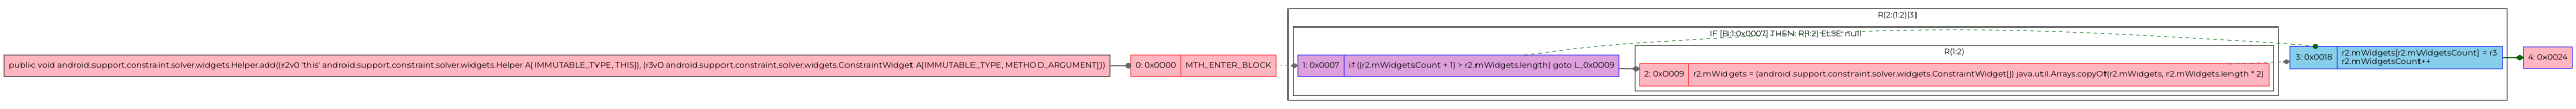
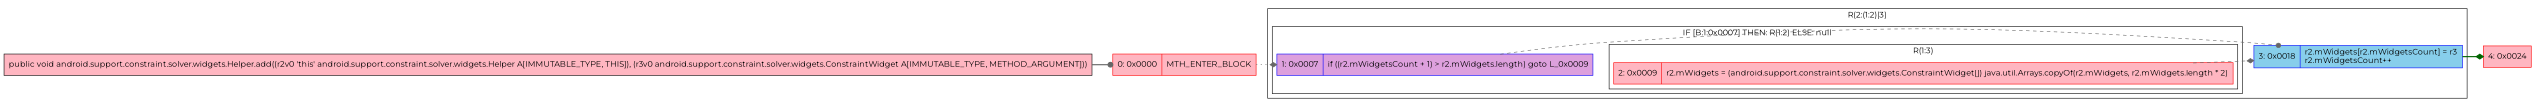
  digraph {
    fontname=Montserrat
    rankdir=LR
    node [color=red fillcolor=lightpink fontname=Montserrat shape=record style=filled]
    edge [arrowhead=diamond color=gray40 fontname=Montserrat style=bold]
    n1 [label="{2\:\ 0x0009|r2.mWidgets = (android.support.constraint.solver.widgets.ConstraintWidget[]) java.util.Arrays.copyOf(r2.mWidgets, r2.mWidgets.length * 2)\l}"]
    n2 [color=blue fillcolor=plum label="{1\:\ 0x0007|if ((r2.mWidgetsCount + 1) \> r2.mWidgets.length) goto L_0x0009\l}"]
    n3 [color=blue fillcolor=skyblue label="{3\:\ 0x0018|r2.mWidgets[r2.mWidgetsCount] = r3\lr2.mWidgetsCount++\l}"]
-   n4 [color=blue label="{4\:\ 0x0024}"]
+   n4 [label="{4\:\ 0x0024}"]
    n5 [label="{0\:\ 0x0000|MTH_ENTER_BLOCK\l}"]
    n6 [label="{public void android.support.constraint.solver.widgets.Helper.add((r2v0 'this' android.support.constraint.solver.widgets.Helper A[IMMUTABLE_TYPE, THIS]), (r3v0 android.support.constraint.solver.widgets.ConstraintWidget A[IMMUTABLE_TYPE, METHOD_ARGUMENT])) }" color=""]
    subgraph cluster_1 {
      label="R(2:(1:2)|3)"
      n3
      subgraph cluster_2 {
        label="IF [B:1:0x0007] THEN: R(1:2) ELSE: null"
        n2
        subgraph cluster_3 {
-         label="R(1:2)"
+         label="R(1:3)"
          n1
        }
      }
    }
    n1 -> n3 [style=dashed]
-   n2 -> n1
-   n2 -> n3 [arrowhead=dot color=darkgreen style=dashed]
+   n2 -> n3 [arrowhead=dot style=dashed]
    n3 -> n4 [color=darkgreen]
    n5 -> n2 [style=dotted]
    n6 -> n5 [arrowhead=dot]
  }
